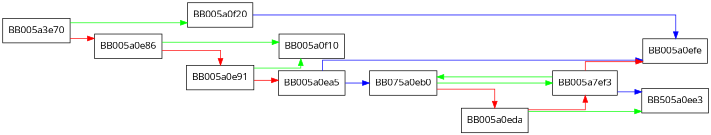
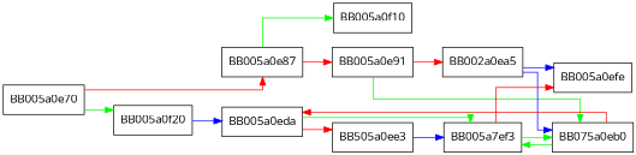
  digraph {
    fontname="Open Sans"
    rankdir=LR
    splines=ortho
    node [fontname="Open Sans" shape=box]
    edge [color=green fontname="Open Sans"]
-   BB005a0e70 [label=BB005a3e70]
+   BB005a0e70
    BB005a0f20
-   BB005a0e87 [label=BB005a0e86]
+   BB005a0e87
    BB005a0efe
    BB005a0f10
    BB005a0e91
-   BB005a0ea5
+   BB005a0ea5 [label=BB002a0ea5]
    n8 [label=BB075a0eb0]
    n9 [label=BB005a7ef3]
    BB005a0eda
    n11 [label=BB505a0ee3]
    BB005a0e70 -> BB005a0f20
    BB005a0e70 -> BB005a0e87 [color=red]
-   BB005a0f20 -> BB005a0efe [color=blue]
+   BB005a0f20 -> BB005a0eda [color=blue]
    BB005a0e87 -> BB005a0f10
    BB005a0e87 -> BB005a0e91 [color=red]
-   BB005a0e91 -> BB005a0f10
+   BB005a0e91 -> n8
    BB005a0e91 -> BB005a0ea5 [color=red]
    BB005a0ea5 -> BB005a0efe [color=blue]
    BB005a0ea5 -> n8 [color=blue]
    n8 -> n9
    n8 -> BB005a0eda [color=red]
    n9 -> BB005a0efe [color=red]
    n9 -> n8
-   BB005a0eda -> n9 [color=red]
-   BB005a0eda -> n11
-   n9 -> n11 [color=blue]
+   BB005a0eda -> n9
+   BB005a0eda -> n11 [color=red]
+   n11 -> n9 [color=blue]
  }
